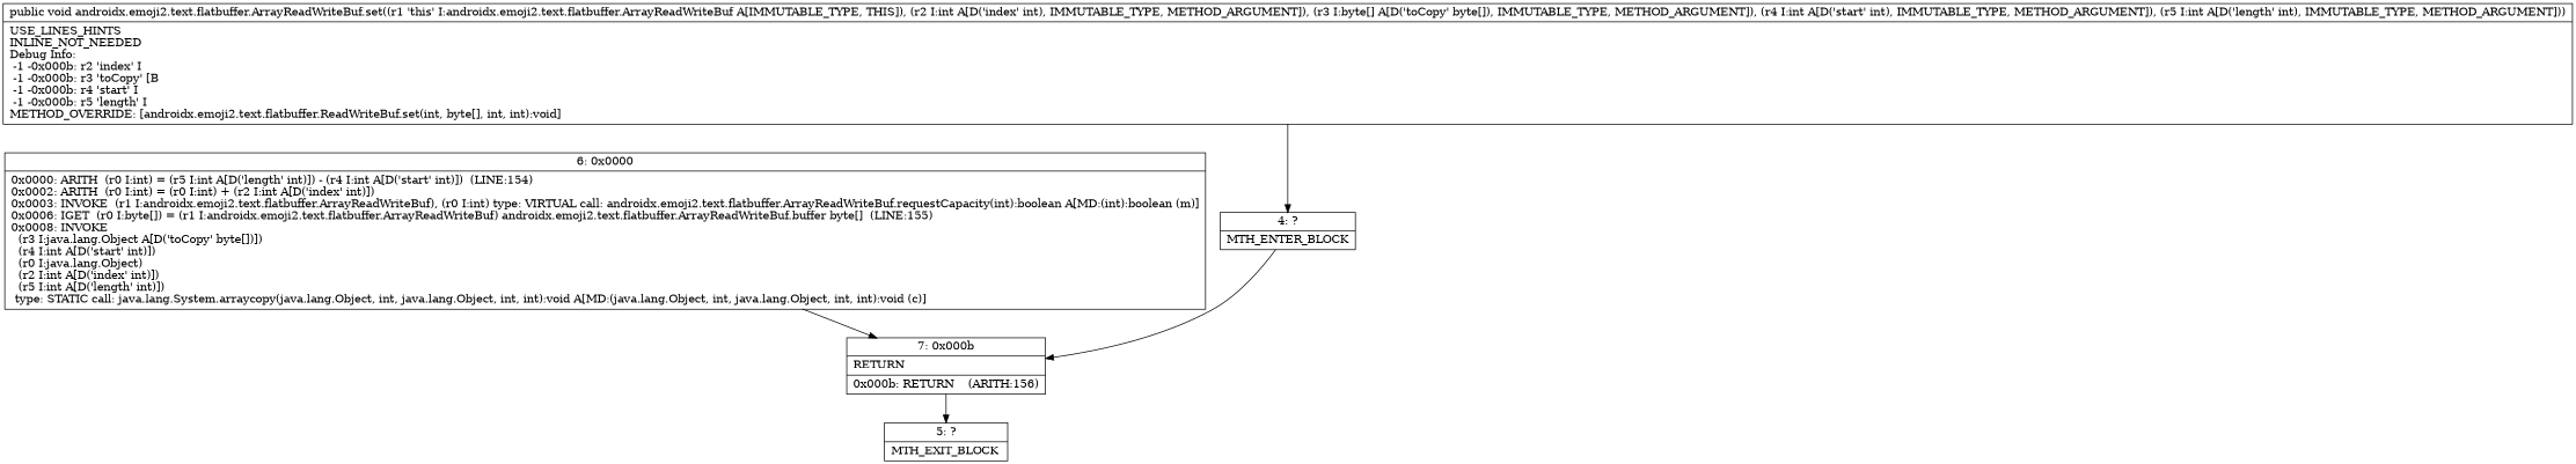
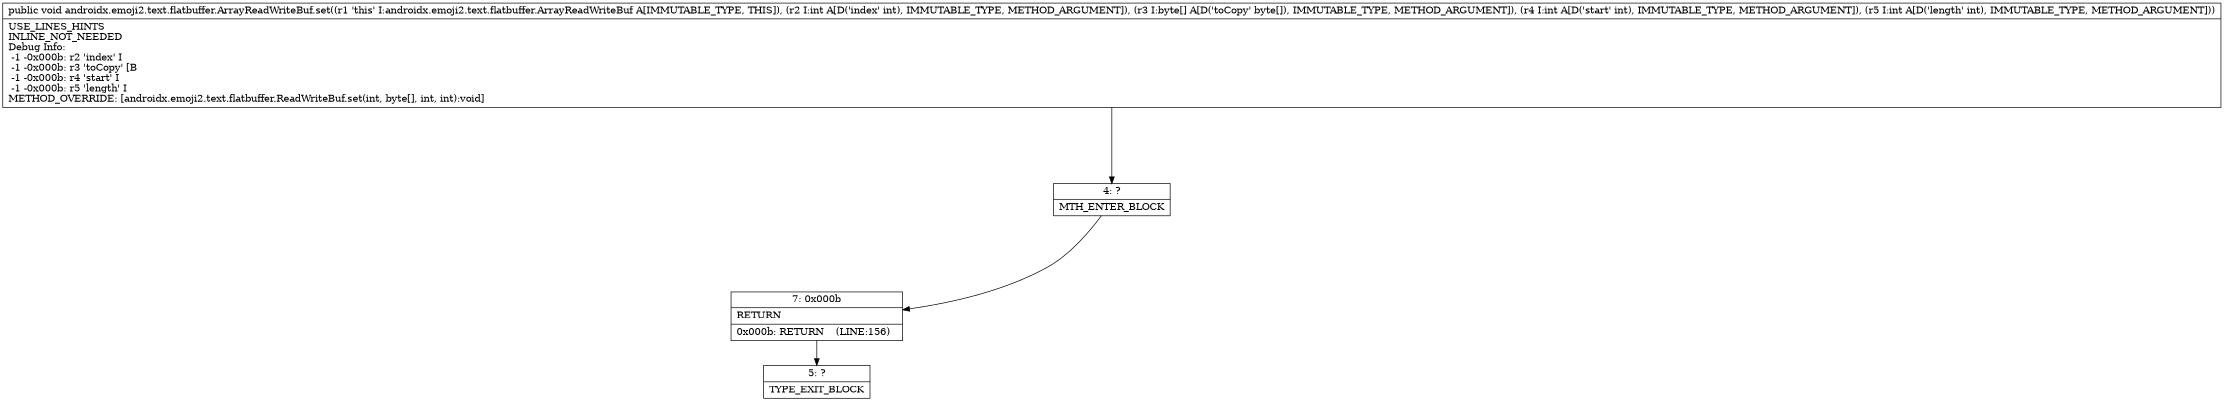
  digraph {
    node [shape=record]
    n1 [label="{4\:\ ?|MTH_ENTER_BLOCK\l}"]
-   n2 [label="{7\:\ 0x000b|RETURN\l|0x000b: RETURN    (ARITH:156)\l}"]
-   n3 [label="{6\:\ 0x0000|0x0000: ARITH  (r0 I:int) = (r5 I:int A[D('length' int)]) \- (r4 I:int A[D('start' int)])  (LINE:154)\l0x0002: ARITH  (r0 I:int) = (r0 I:int) + (r2 I:int A[D('index' int)]) \l0x0003: INVOKE  (r1 I:androidx.emoji2.text.flatbuffer.ArrayReadWriteBuf), (r0 I:int) type: VIRTUAL call: androidx.emoji2.text.flatbuffer.ArrayReadWriteBuf.requestCapacity(int):boolean A[MD:(int):boolean (m)]\l0x0006: IGET  (r0 I:byte[]) = (r1 I:androidx.emoji2.text.flatbuffer.ArrayReadWriteBuf) androidx.emoji2.text.flatbuffer.ArrayReadWriteBuf.buffer byte[]  (LINE:155)\l0x0008: INVOKE  \l  (r3 I:java.lang.Object A[D('toCopy' byte[])])\l  (r4 I:int A[D('start' int)])\l  (r0 I:java.lang.Object)\l  (r2 I:int A[D('index' int)])\l  (r5 I:int A[D('length' int)])\l type: STATIC call: java.lang.System.arraycopy(java.lang.Object, int, java.lang.Object, int, int):void A[MD:(java.lang.Object, int, java.lang.Object, int, int):void (c)]\l}"]
-   n4 [label="{5\:\ ?|MTH_EXIT_BLOCK\l}"]
+   n2 [label="{7\:\ 0x000b|RETURN\l|0x000b: RETURN    (LINE:156)\l}"]
+   n4 [label="{5\:\ ?|TYPE_EXIT_BLOCK\l}"]
    n5 [label="{public void androidx.emoji2.text.flatbuffer.ArrayReadWriteBuf.set((r1 'this' I:androidx.emoji2.text.flatbuffer.ArrayReadWriteBuf A[IMMUTABLE_TYPE, THIS]), (r2 I:int A[D('index' int), IMMUTABLE_TYPE, METHOD_ARGUMENT]), (r3 I:byte[] A[D('toCopy' byte[]), IMMUTABLE_TYPE, METHOD_ARGUMENT]), (r4 I:int A[D('start' int), IMMUTABLE_TYPE, METHOD_ARGUMENT]), (r5 I:int A[D('length' int), IMMUTABLE_TYPE, METHOD_ARGUMENT]))  | USE_LINES_HINTS\lINLINE_NOT_NEEDED\lDebug Info:\l  \-1 \-0x000b: r2 'index' I\l  \-1 \-0x000b: r3 'toCopy' [B\l  \-1 \-0x000b: r4 'start' I\l  \-1 \-0x000b: r5 'length' I\lMETHOD_OVERRIDE: [androidx.emoji2.text.flatbuffer.ReadWriteBuf.set(int, byte[], int, int):void]\l}"]
    n1 -> n2
    n2 -> n4
-   n3 -> n2
    n5 -> n1
  }
